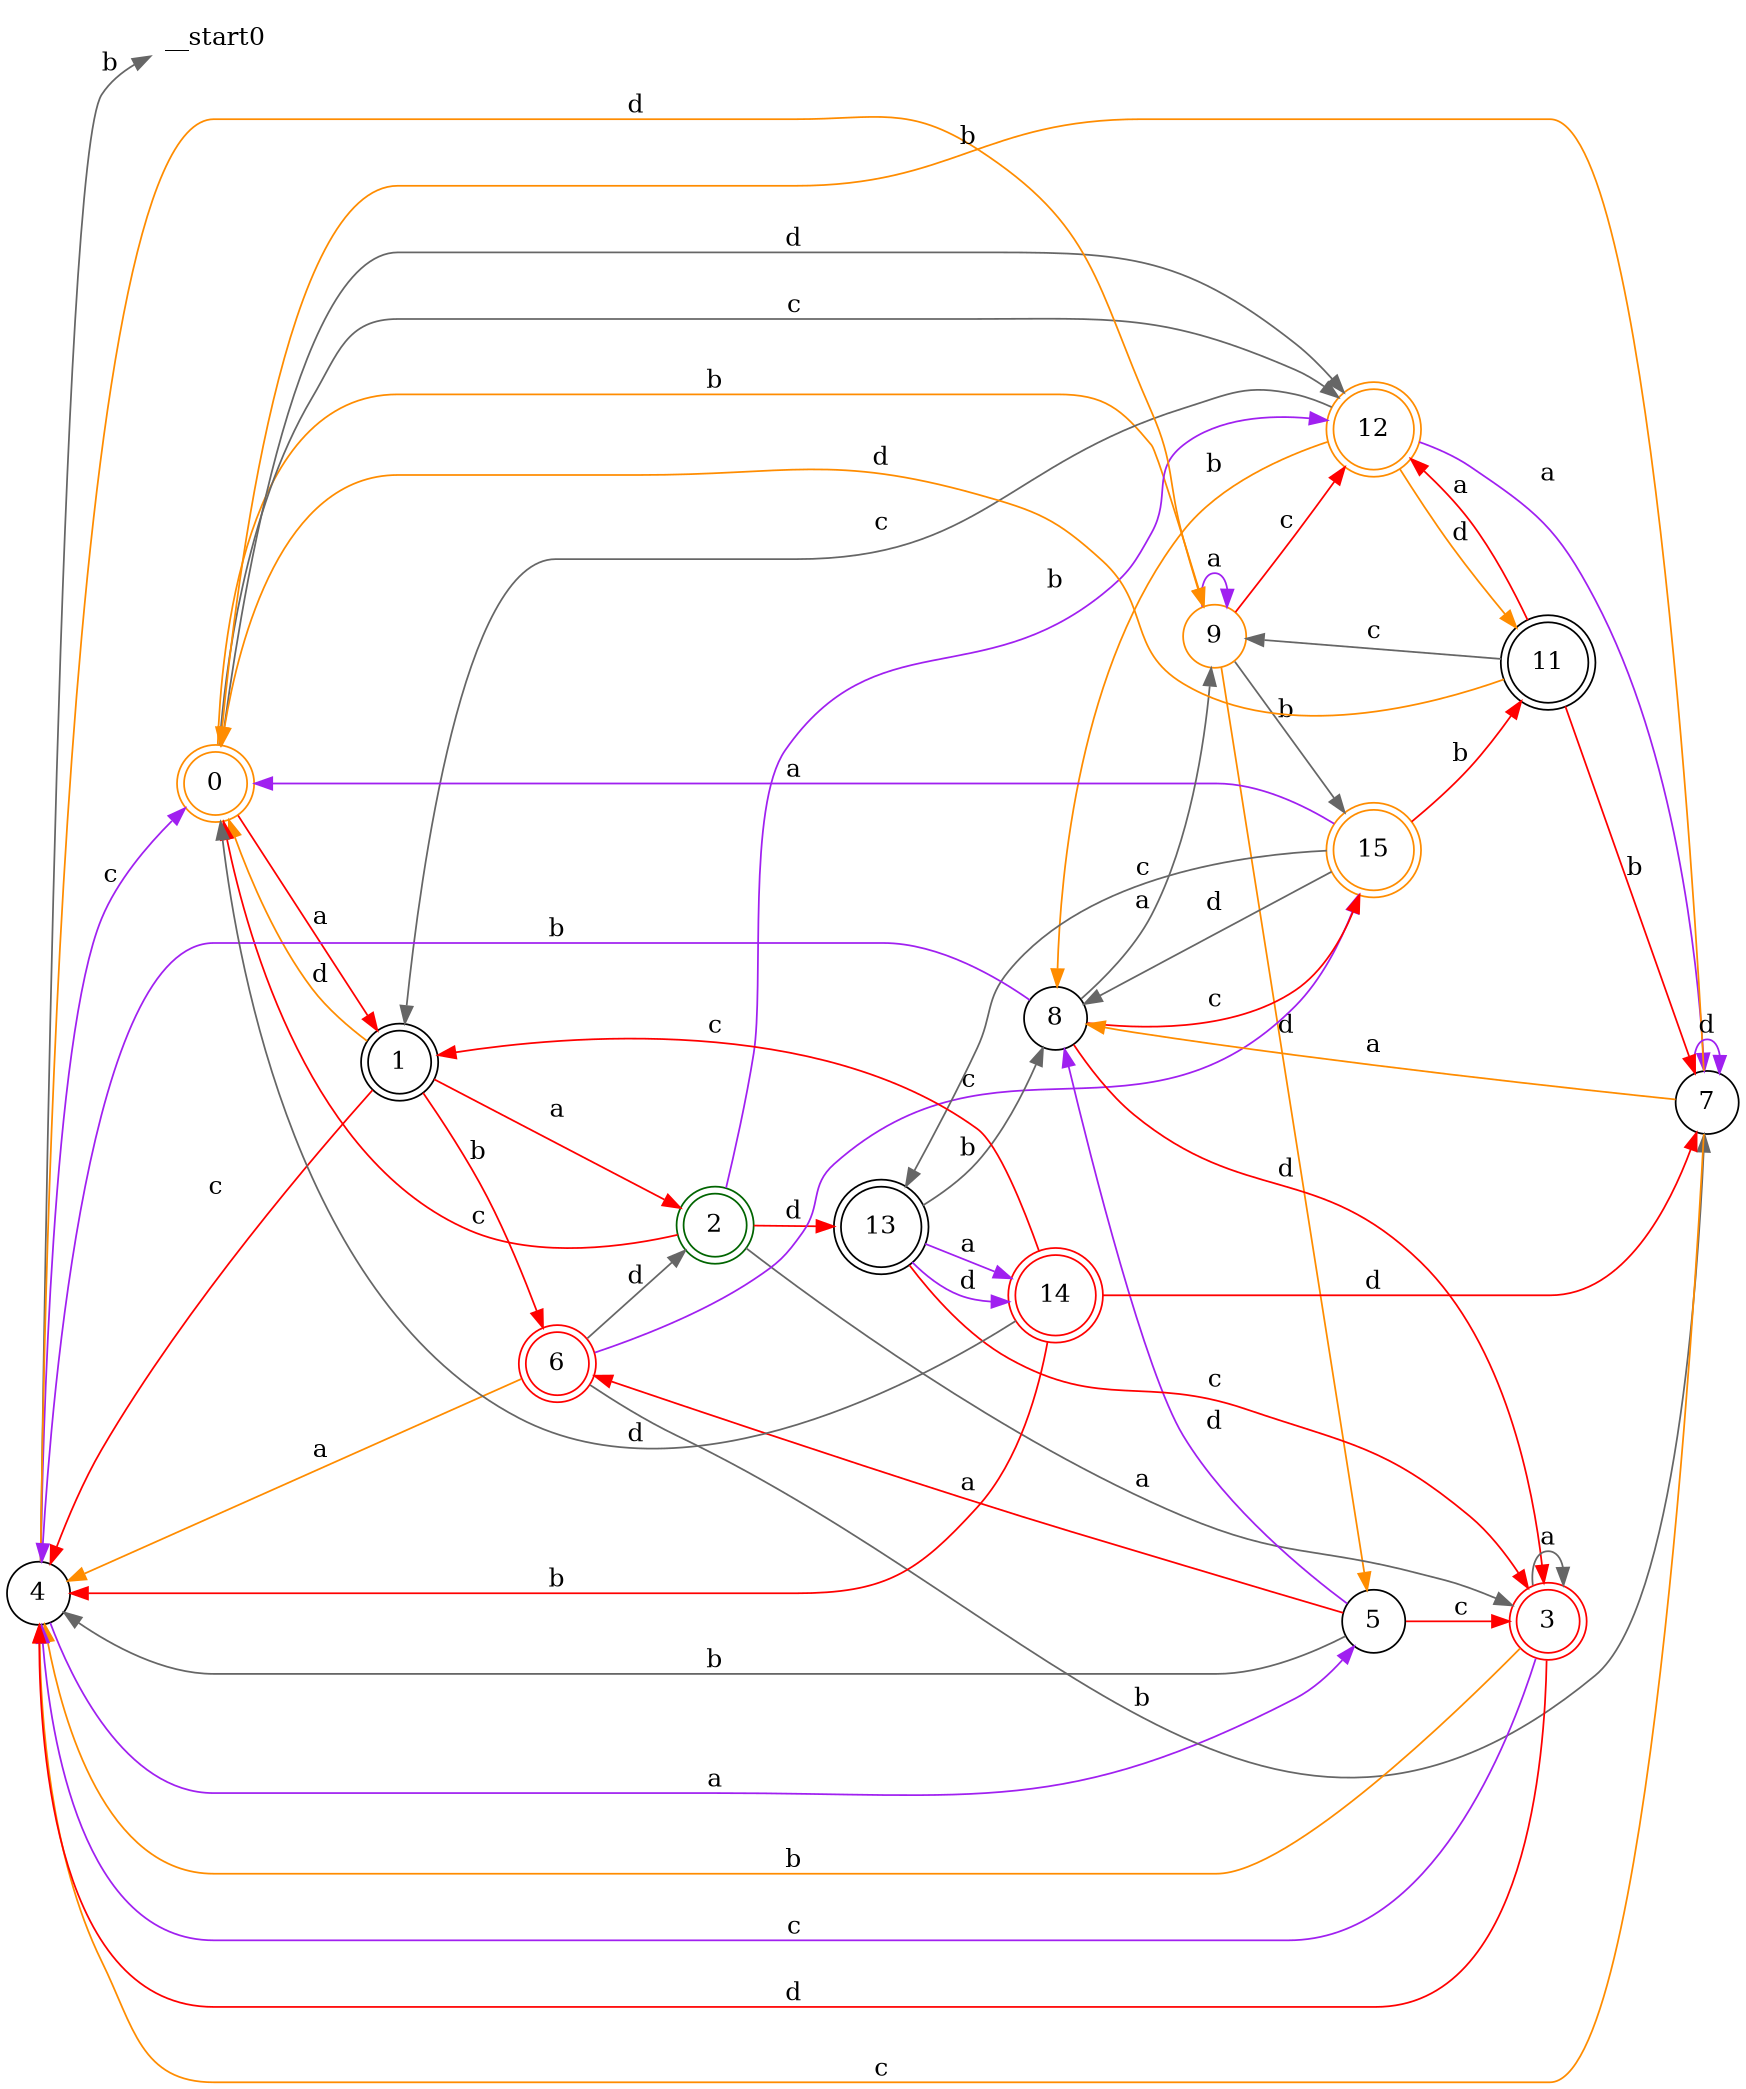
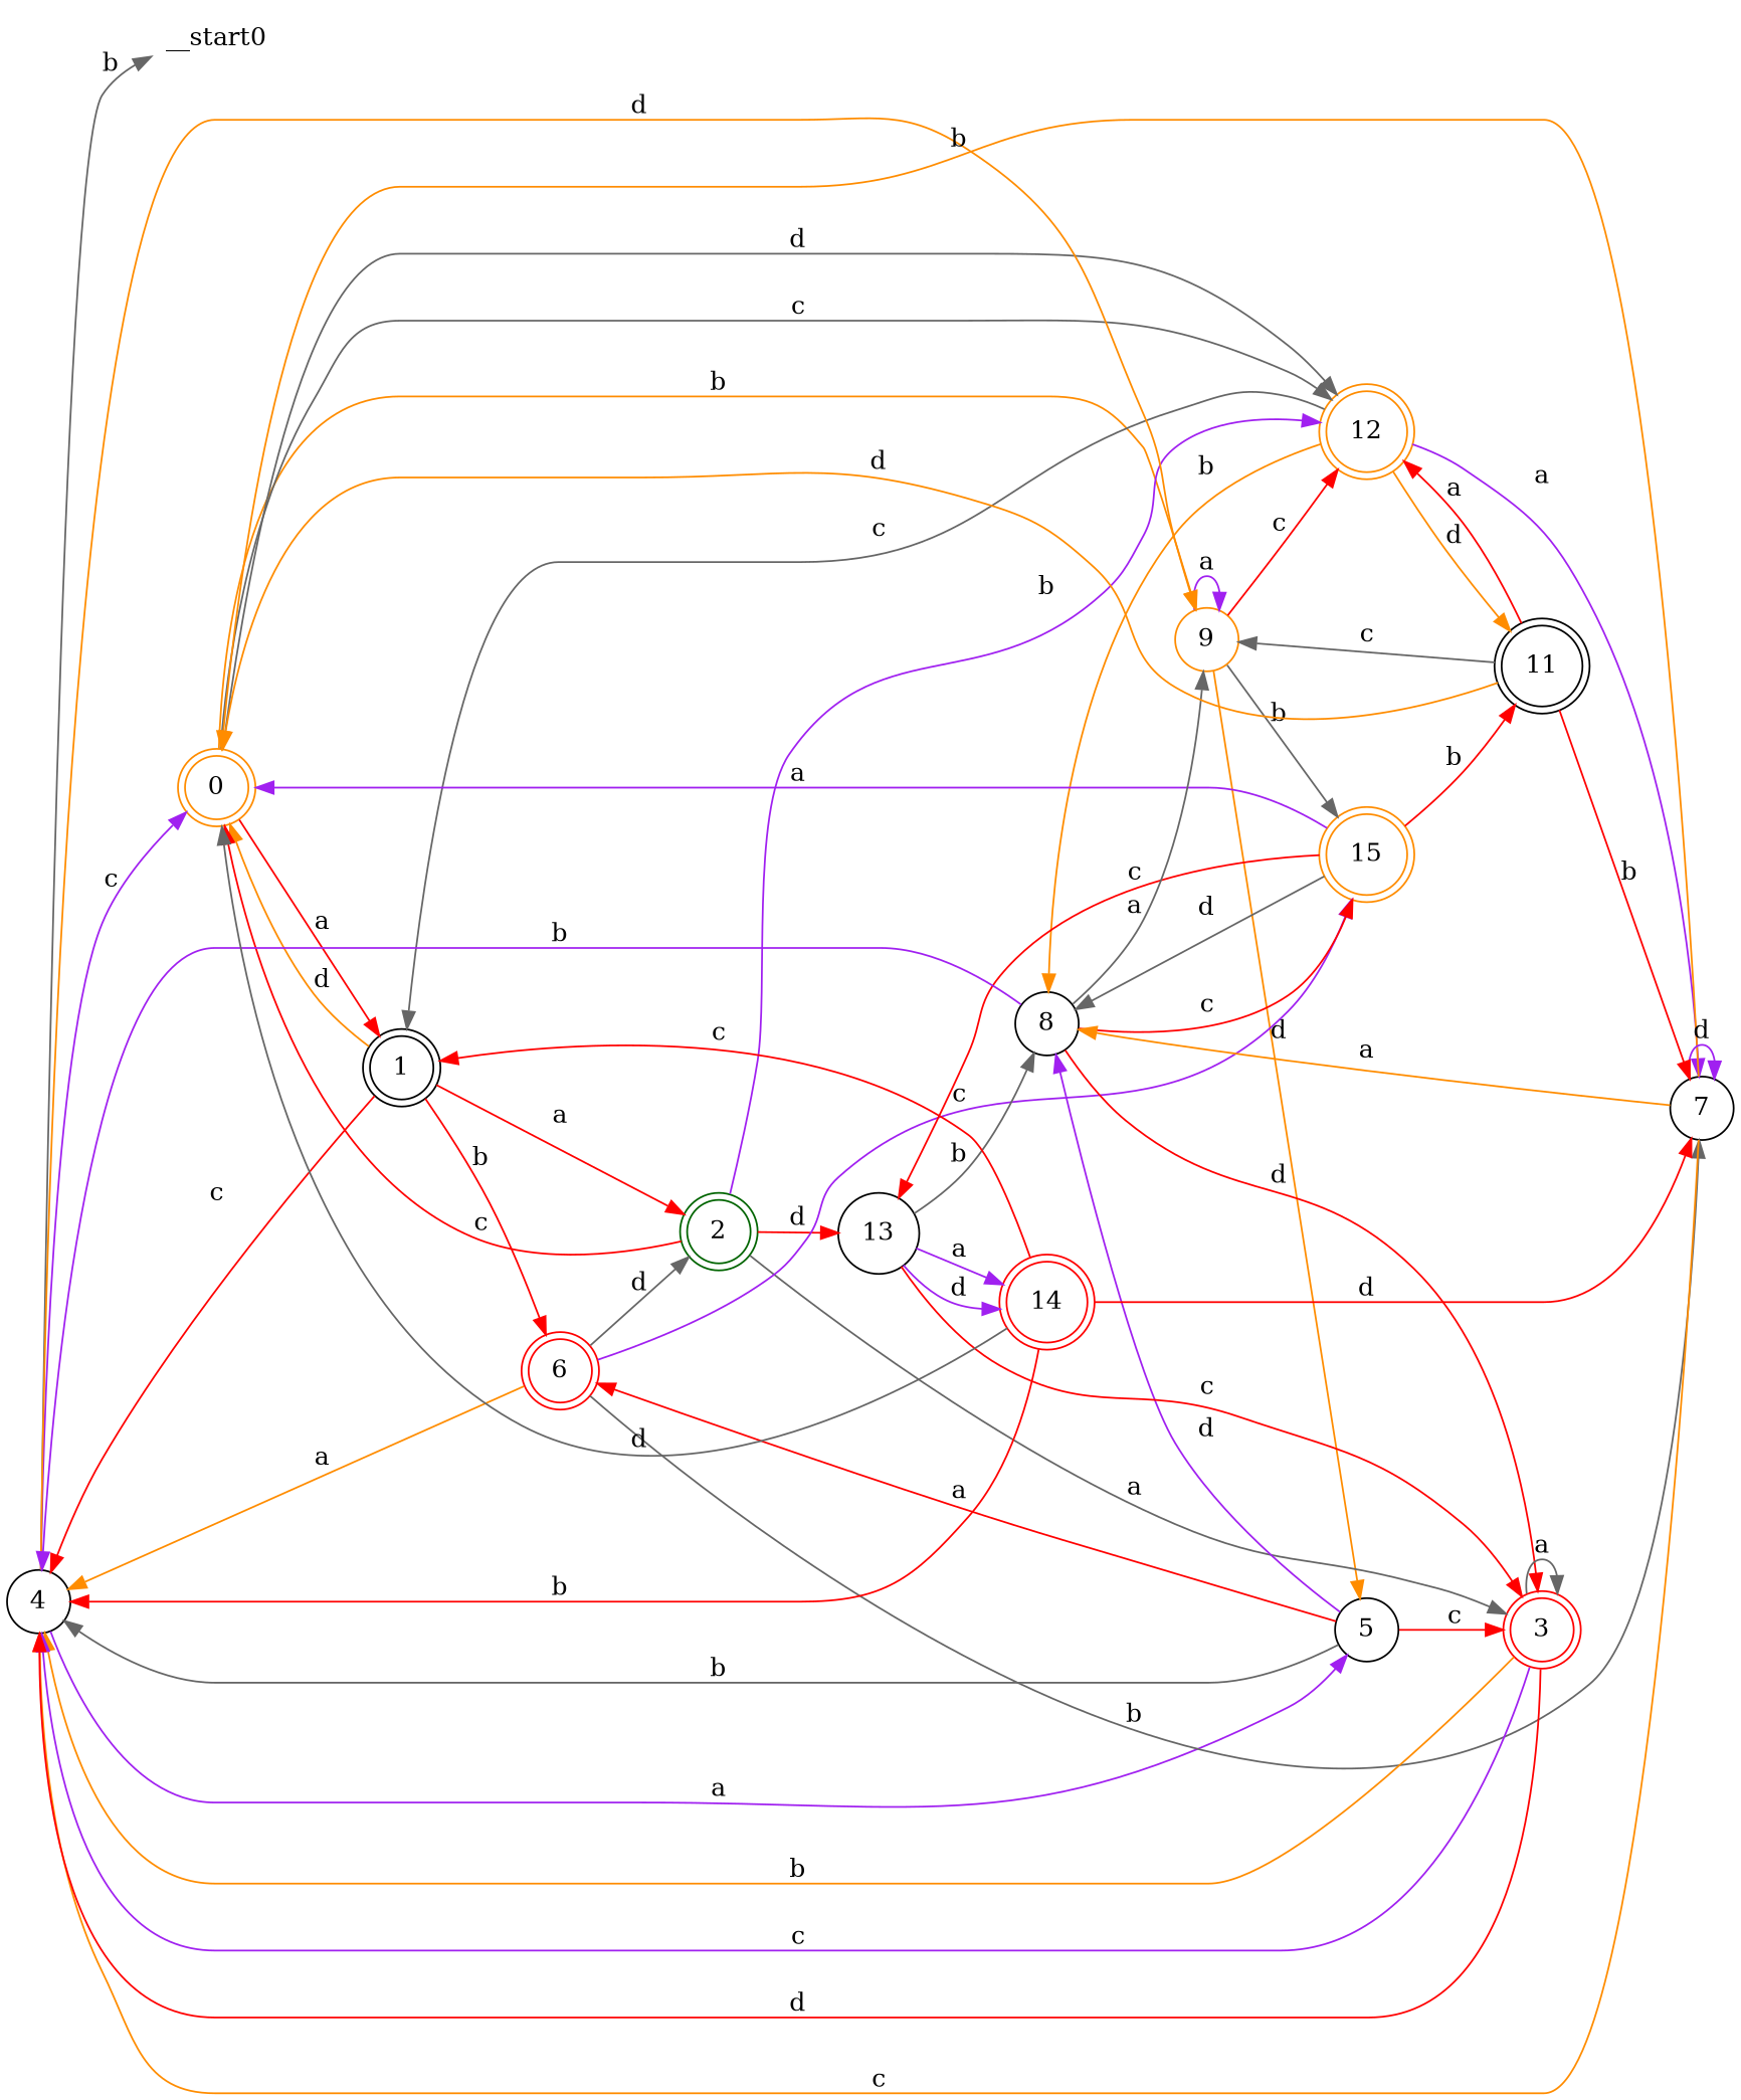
  digraph {
    rankdir=LR
    node [color=black shape=doublecircle fillcolor=white style="rounded,filled"]
    edge [color=red]
    __start0 [color=darkgreen shape=none fillcolor="" style=""]
    n2 [color=darkorange label=0]
    n3 [label=1]
    n4 [color=darkorange label=9 shape=circle style=filled]
    n5 [color=darkorange label=12]
    n6 [color=darkgreen label=2]
    n7 [label=4 shape=circle style=filled]
    n8 [color=red label=6]
    n9 [label=5 shape=circle style=filled]
    n10 [color=darkorange label=15]
    n11 [label=8 shape=circle style=filled]
    n12 [label=7 shape=circle style=filled]
    n13 [label=11]
    n14 [color=red label=3]
-   n15 [label=13]
+   n15 [label=13 shape=circle]
    n16 [color=red label=14]
    n2 -> n3 [label=a]
    n2 -> n4 [color=darkorange label=b]
    n2 -> n5 [color=gray40 label=c]
    n2 -> n5 [color=gray40 label=d]
    n3 -> n2 [color=darkorange label=d]
    n3 -> n6 [label=a]
    n3 -> n7 [label=c]
    n3 -> n8 [label=b]
    n4 -> n4 [color=purple label=a]
    n4 -> n5 [label=c]
    n4 -> n9 [color=darkorange label=d]
    n4 -> n10 [color=gray40 label=b]
    n5 -> n3 [color=gray40 label=c]
    n5 -> n11 [color=darkorange label=b]
    n5 -> n12 [color=purple label=a]
    n5 -> n13 [color=darkorange label=d]
    n6 -> n2 [label=c]
    n6 -> n5 [color=purple label=b]
    n6 -> n14 [color=gray40 label=a]
    n6 -> n15 [label=d]
    n7 -> __start0 [color=gray40 label=b]
    n7 -> n2 [color=purple label=c]
    n7 -> n4 [color=darkorange label=d]
    n7 -> n9 [color=purple label=a]
    n8 -> n6 [color=gray40 label=d]
    n8 -> n7 [color=darkorange label=a]
    n8 -> n10 [color=purple label=c]
    n8 -> n12 [color=gray40 label=b]
    n9 -> n7 [color=gray40 label=b]
    n9 -> n8 [label=a]
    n9 -> n11 [color=purple label=d]
    n9 -> n14 [label=c]
    n10 -> n2 [color=purple label=a]
    n10 -> n11 [color=gray40 label=d]
    n10 -> n13 [label=b]
-   n10 -> n15 [color=gray40 label=c]
+   n10 -> n15 [label=c]
    n11 -> n4 [color=gray40 label=a]
    n11 -> n7 [color=purple label=b]
    n11 -> n10 [label=c]
    n11 -> n14 [label=d]
    n12 -> n2 [color=darkorange label=b]
    n12 -> n7 [color=darkorange label=c]
    n12 -> n11 [color=darkorange label=a]
    n12 -> n12 [color=purple label=d]
    n13 -> n2 [color=darkorange label=d]
    n13 -> n4 [color=gray40 label=c]
    n13 -> n5 [label=a]
    n13 -> n12 [label=b]
    n14 -> n7 [color=darkorange label=b]
    n14 -> n7 [color=purple label=c]
    n14 -> n7 [label=d]
    n14 -> n14 [color=gray40 label=a]
    n15 -> n11 [color=gray40 label=b]
    n15 -> n14 [label=c]
    n15 -> n16 [color=purple label=a]
    n15 -> n16 [color=purple label=d]
    n16 -> n2 [color=gray40 label=d]
    n16 -> n3 [label=c]
    n16 -> n7 [label=b]
    n16 -> n12 [label=d]
  }
